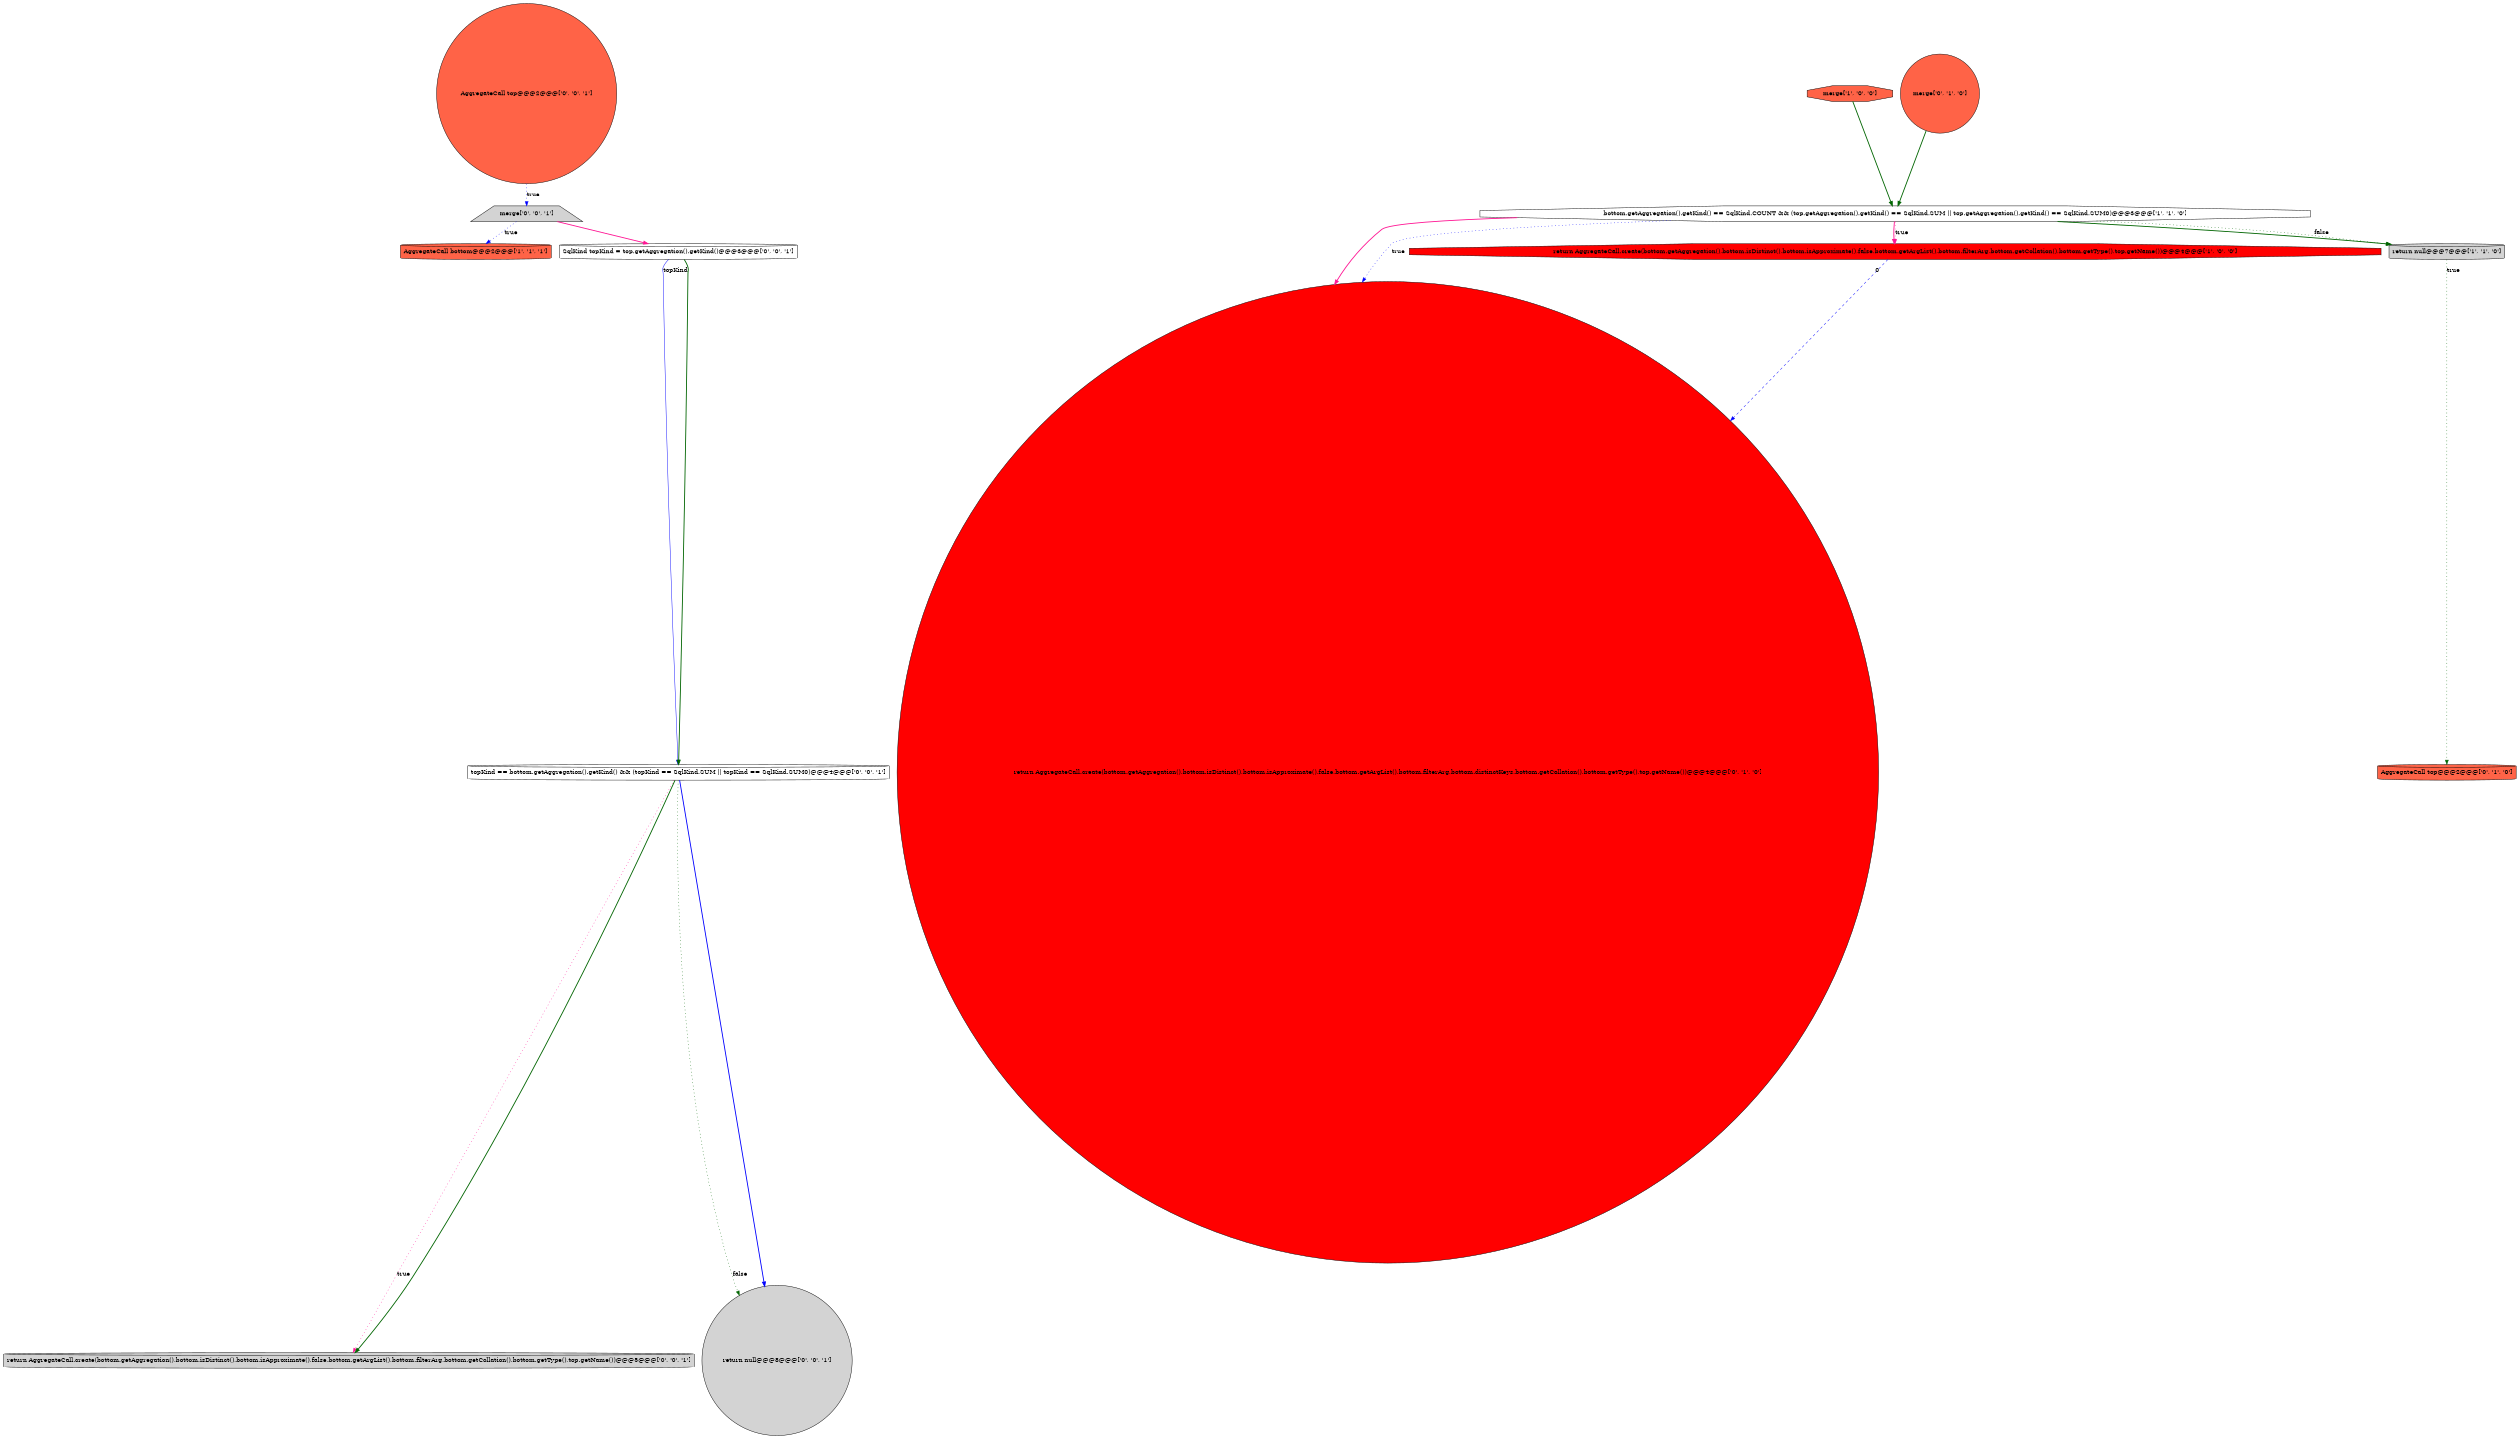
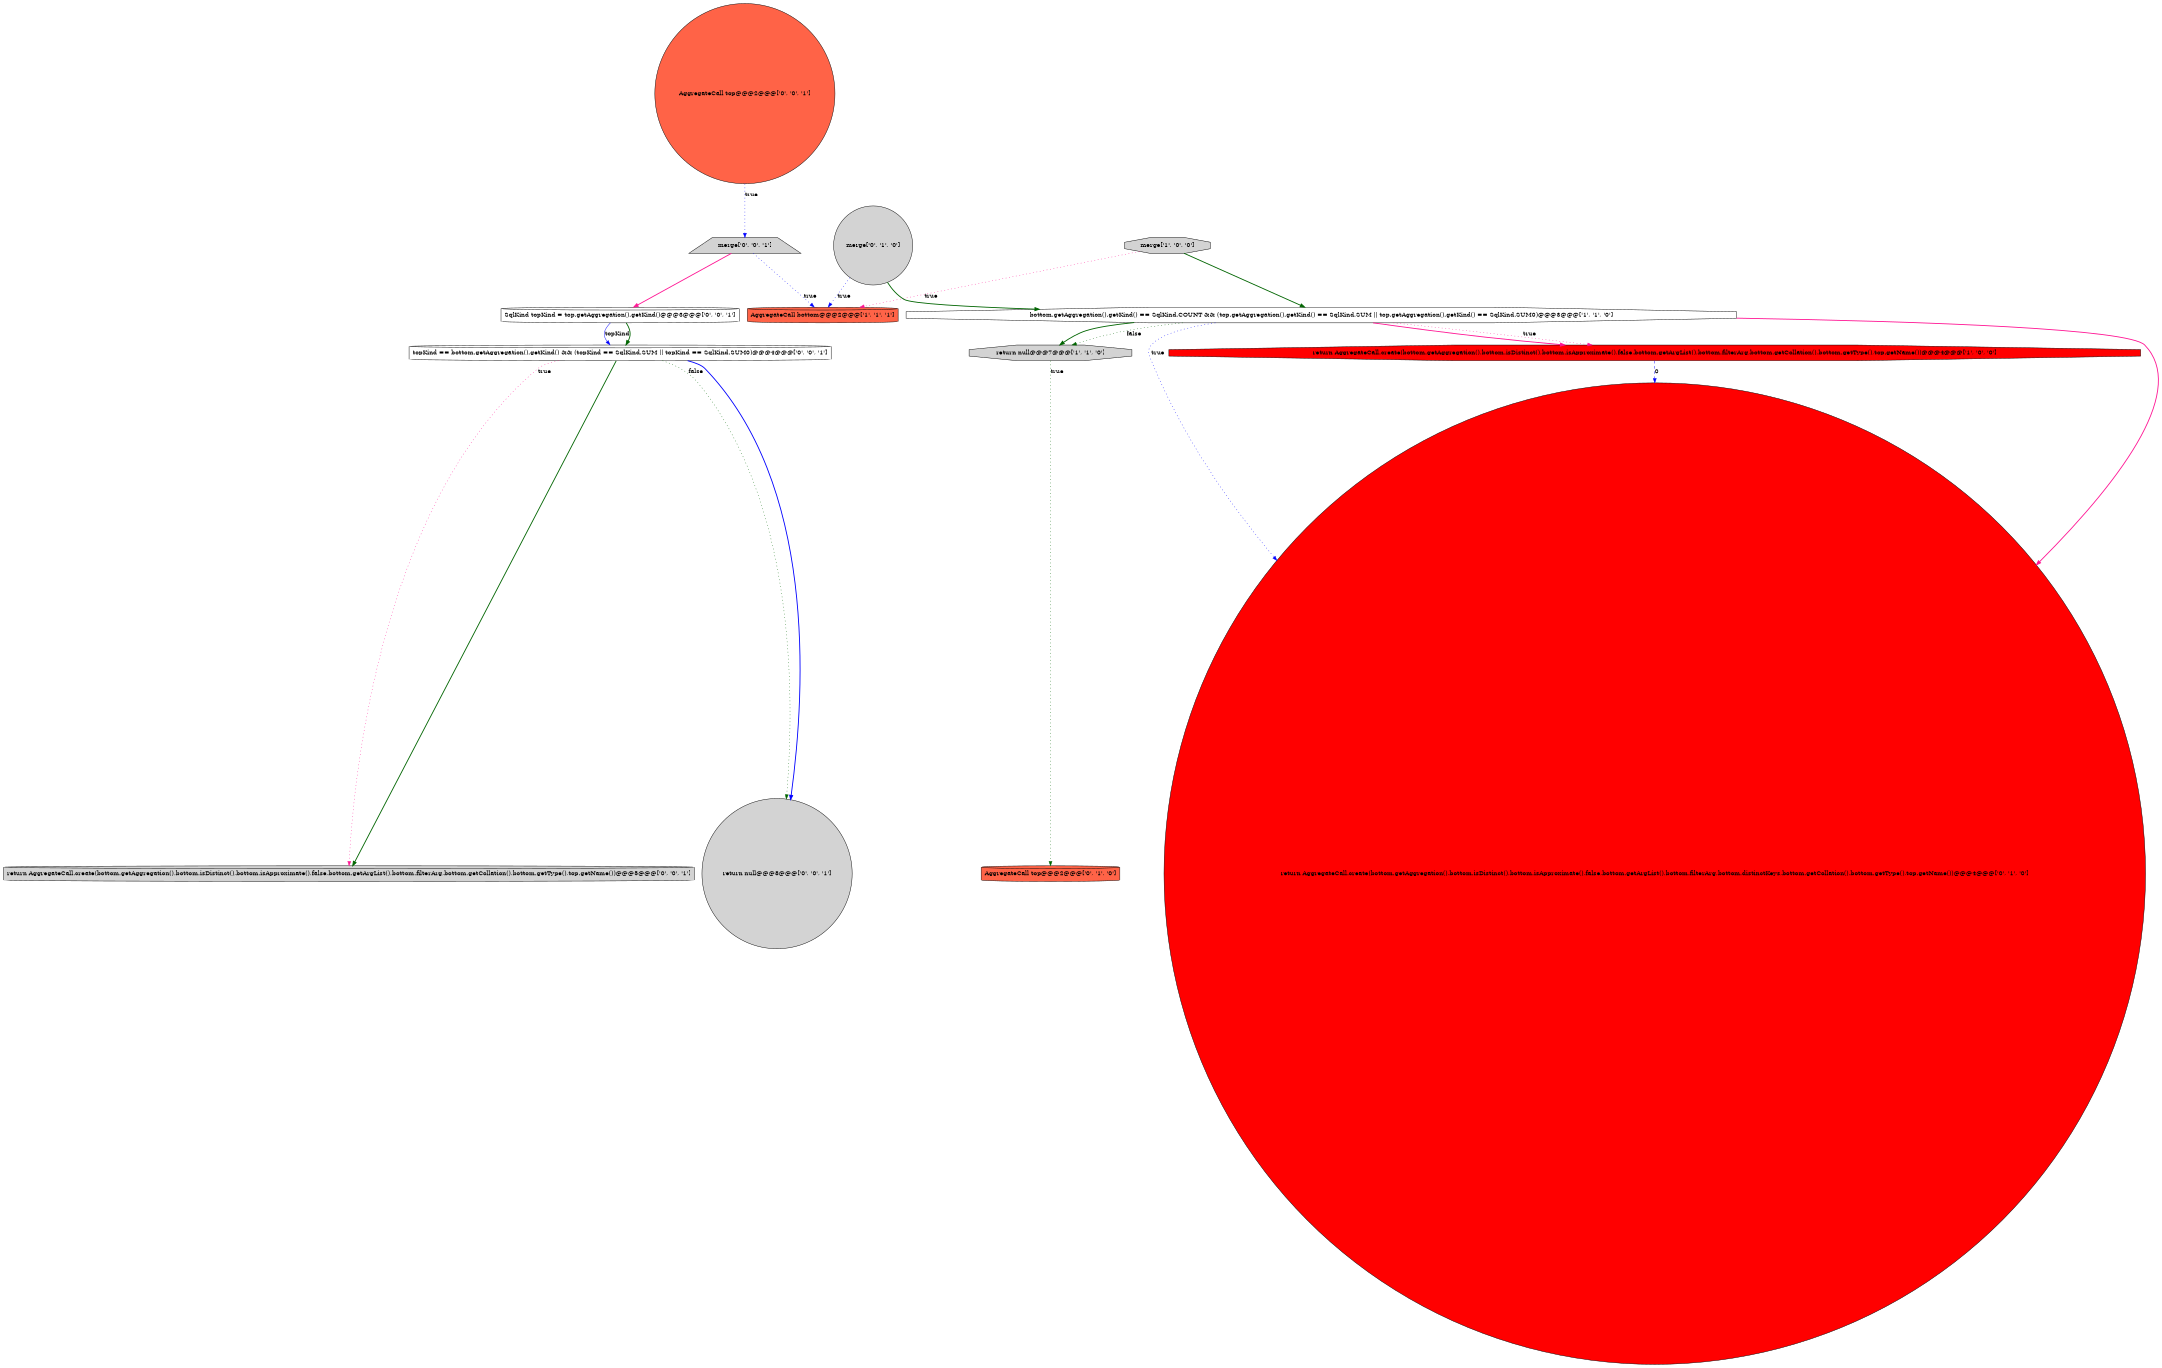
  digraph {
    node [fillcolor=lightgray shape=cylinder style=filled]
    edge [color=darkgreen style=dotted]
    n1 [fillcolor=white label="topKind == bottom.getAggregation().getKind() && (topKind == SqlKind.SUM || topKind == SqlKind.SUM0)@@@4@@@['0', '0', '1']"]
    n2 [label="return AggregateCall.create(bottom.getAggregation(),bottom.isDistinct(),bottom.isApproximate(),false,bottom.getArgList(),bottom.filterArg,bottom.getCollation(),bottom.getType(),top.getName())@@@5@@@['0', '0', '1']"]
    n3 [label="return null@@@8@@@['0', '0', '1']" shape=circle]
-   n4 [fillcolor=tomato label="merge['1', '0', '0']" shape=octagon]
+   n4 [label="merge['1', '0', '0']" shape=octagon]
    n5 [fillcolor=tomato label="AggregateCall bottom@@@2@@@['1', '1', '1']"]
    n6 [fillcolor=white label="bottom.getAggregation().getKind() == SqlKind.COUNT && (top.getAggregation().getKind() == SqlKind.SUM || top.getAggregation().getKind() == SqlKind.SUM0)@@@3@@@['1', '1', '0']" shape=octagon]
    n7 [fillcolor=red label="return AggregateCall.create(bottom.getAggregation(),bottom.isDistinct(),bottom.isApproximate(),false,bottom.getArgList(),bottom.filterArg,bottom.distinctKeys,bottom.getCollation(),bottom.getType(),top.getName())@@@4@@@['0', '1', '0']" shape=circle]
    n8 [fillcolor=red label="return AggregateCall.create(bottom.getAggregation(),bottom.isDistinct(),bottom.isApproximate(),false,bottom.getArgList(),bottom.filterArg,bottom.getCollation(),bottom.getType(),top.getName())@@@4@@@['1', '0', '0']" shape=octagon]
-   n9 [label="return null@@@7@@@['1', '1', '0']"]
+   n9 [label="return null@@@7@@@['1', '1', '0']" shape=octagon]
    n10 [label="merge['0', '0', '1']" shape=trapezium]
    n11 [fillcolor=white label="SqlKind topKind = top.getAggregation().getKind()@@@3@@@['0', '0', '1']"]
    n12 [fillcolor=tomato label="AggregateCall top@@@2@@@['0', '0', '1']" shape=circle]
    n13 [fillcolor=tomato label="AggregateCall top@@@2@@@['0', '1', '0']"]
-   n14 [fillcolor=tomato label="merge['0', '1', '0']" shape=circle]
+   n14 [label="merge['0', '1', '0']" shape=circle]
    n1 -> n2 [color=deeppink label=true]
    n1 -> n2 [style=bold]
    n1 -> n3 [label=false]
    n1 -> n3 [color=blue style=bold]
+   n4 -> n5 [color=deeppink label=true]
    n4 -> n6 [style=bold]
    n6 -> n7 [color=deeppink style=bold]
    n6 -> n7 [color=blue label=true]
    n6 -> n8 [color=deeppink style=bold]
    n6 -> n8 [color=deeppink label=true]
    n6 -> n9 [style=bold]
    n6 -> n9 [label=false]
    n8 -> n7 [color=blue label=0 style=dashed]
    n9 -> n13 [label=true]
    n10 -> n5 [color=blue label=true]
    n10 -> n11 [color=deeppink style=bold]
    n11 -> n1 [color=blue label=topKind style=solid]
    n11 -> n1 [style=bold]
    n12 -> n10 [color=blue label=true]
+   n14 -> n5 [color=blue label=true]
    n14 -> n6 [style=bold]
  }
